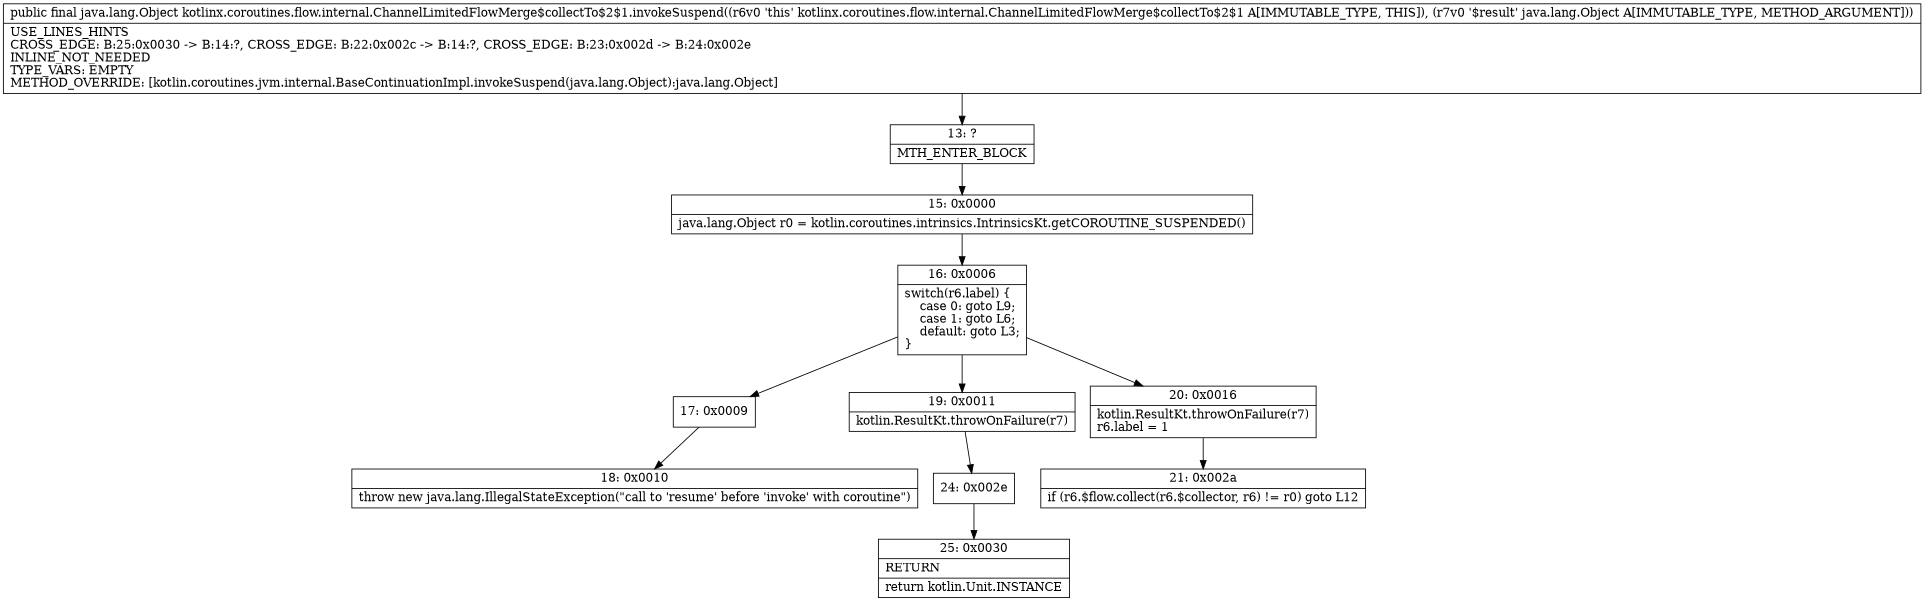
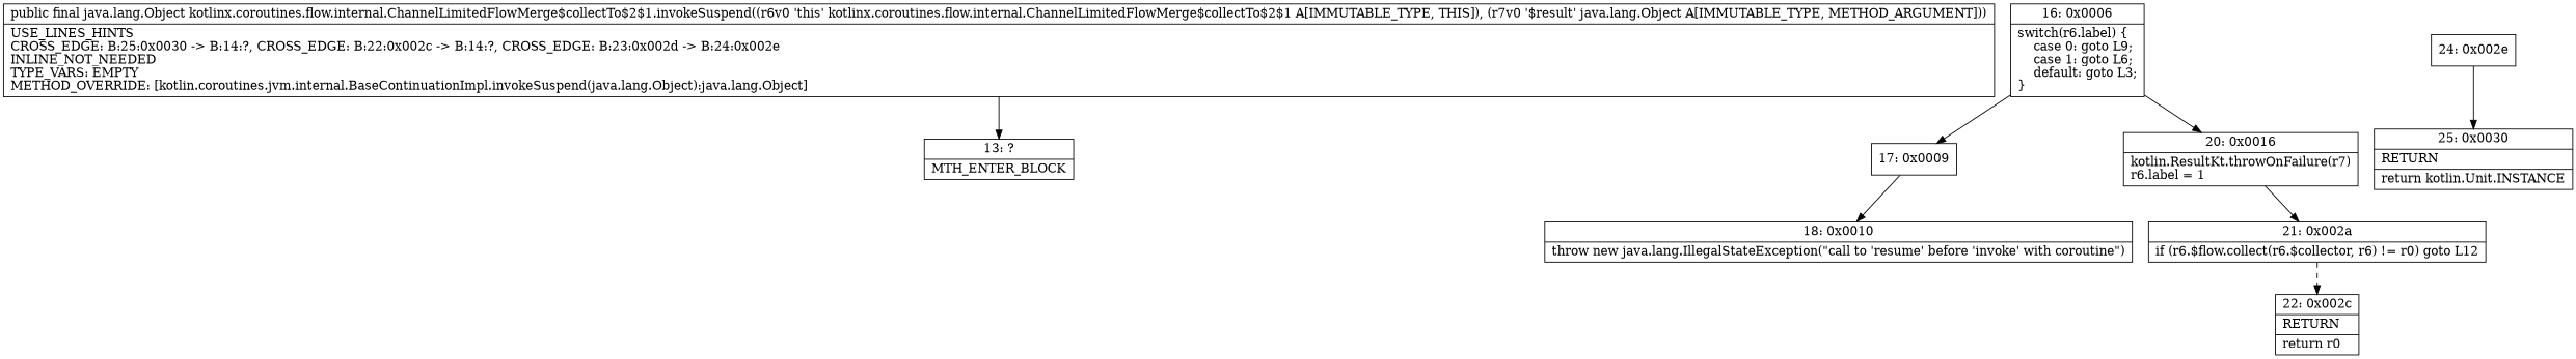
  digraph {
    node [shape=record]
    n1 [label="{13\:\ ?|MTH_ENTER_BLOCK\l}"]
-   n2 [label="{15\:\ 0x0000|java.lang.Object r0 = kotlin.coroutines.intrinsics.IntrinsicsKt.getCOROUTINE_SUSPENDED()\l}"]
    n3 [label="{16\:\ 0x0006|switch(r6.label) \{\l    case 0: goto L9;\l    case 1: goto L6;\l    default: goto L3;\l\}\l}"]
    n4 [label="{17\:\ 0x0009}"]
-   n5 [label="{19\:\ 0x0011|kotlin.ResultKt.throwOnFailure(r7)\l}"]
    n6 [label="{20\:\ 0x0016|kotlin.ResultKt.throwOnFailure(r7)\lr6.label = 1\l}"]
    n7 [label="{18\:\ 0x0010|throw new java.lang.IllegalStateException(\"call to 'resume' before 'invoke' with coroutine\")\l}"]
    n8 [label="{24\:\ 0x002e}"]
    n9 [label="{21\:\ 0x002a|if (r6.$flow.collect(r6.$collector, r6) != r0) goto L12\l}"]
    n10 [label="{25\:\ 0x0030|RETURN\l|return kotlin.Unit.INSTANCE\l}"]
+   n11 [label="{22\:\ 0x002c|RETURN\l|return r0\l}"]
    n12 [label="{public final java.lang.Object kotlinx.coroutines.flow.internal.ChannelLimitedFlowMerge$collectTo$2$1.invokeSuspend((r6v0 'this' kotlinx.coroutines.flow.internal.ChannelLimitedFlowMerge$collectTo$2$1 A[IMMUTABLE_TYPE, THIS]), (r7v0 '$result' java.lang.Object A[IMMUTABLE_TYPE, METHOD_ARGUMENT]))  | USE_LINES_HINTS\lCROSS_EDGE: B:25:0x0030 \-\> B:14:?, CROSS_EDGE: B:22:0x002c \-\> B:14:?, CROSS_EDGE: B:23:0x002d \-\> B:24:0x002e\lINLINE_NOT_NEEDED\lTYPE_VARS: EMPTY\lMETHOD_OVERRIDE: [kotlin.coroutines.jvm.internal.BaseContinuationImpl.invokeSuspend(java.lang.Object):java.lang.Object]\l}"]
-   n1 -> n2
-   n2 -> n3
    n3 -> n4
-   n3 -> n5
    n3 -> n6
    n4 -> n7
-   n5 -> n8
    n6 -> n9
    n8 -> n10
+   n9 -> n11 [style=dashed]
    n12 -> n1
  }
